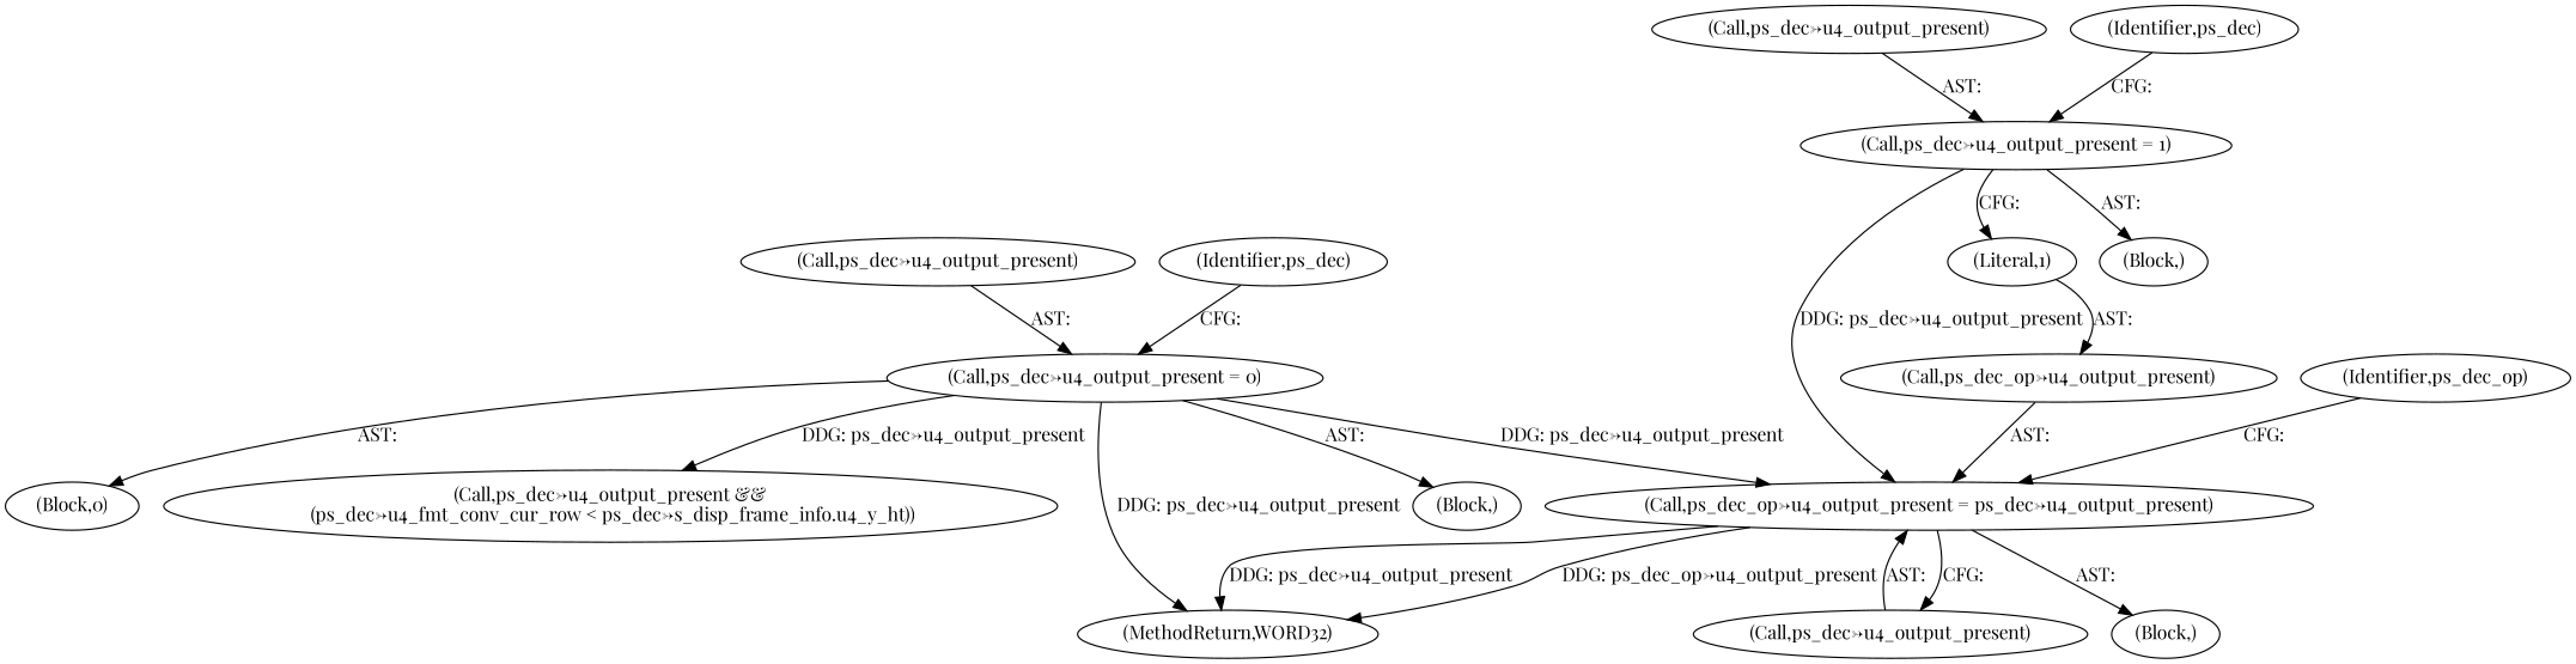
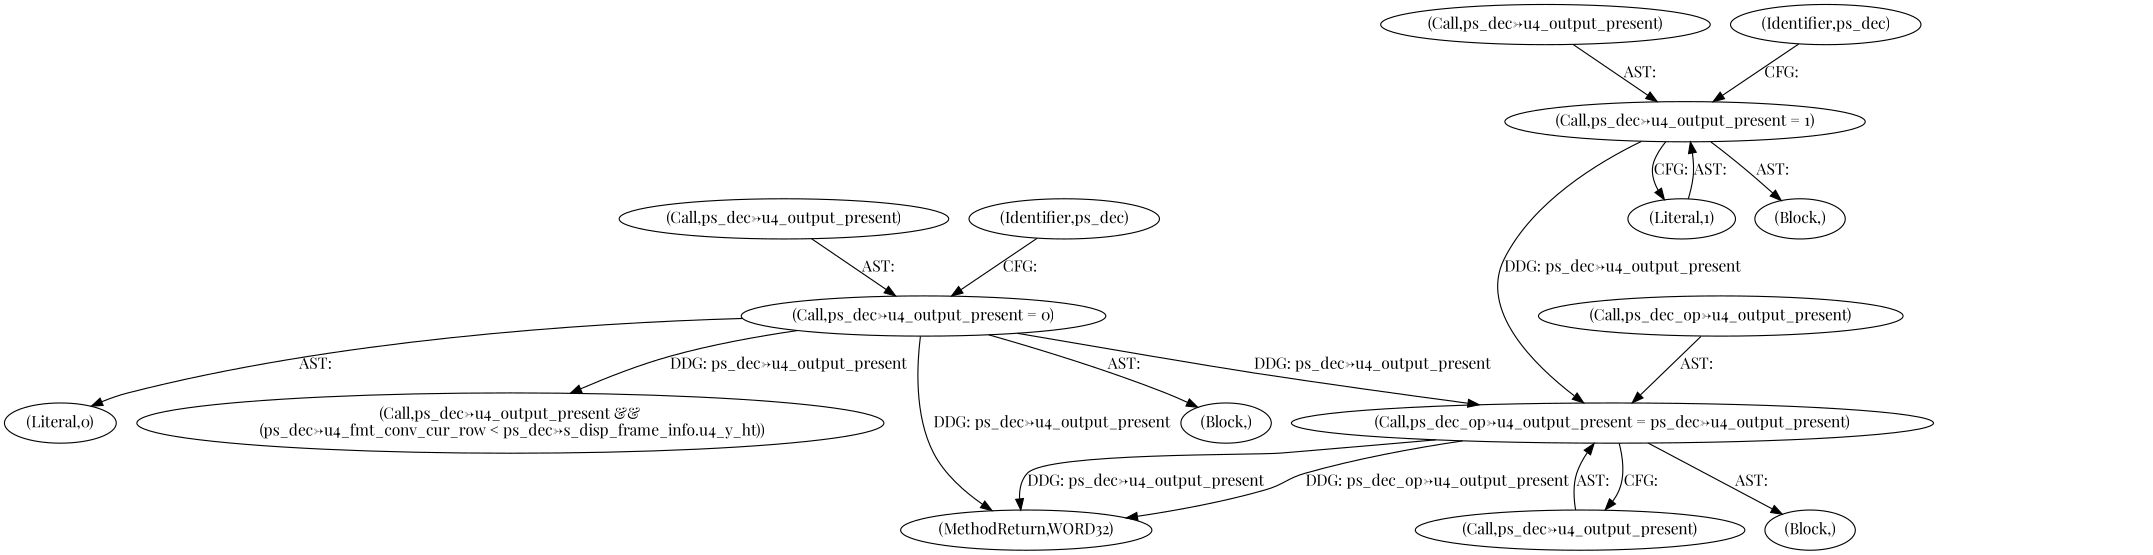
  digraph {
    fontname="Playfair Display"
    node [fontname="Playfair Display"]
    edge [fontname="Playfair Display"]
    n1 [label="(Call,ps_dec_op->u4_output_present = ps_dec->u4_output_present)"]
    n2 [label="(Call,ps_dec->u4_output_present)"]
    n3 [label="(MethodReturn,WORD32)"]
    n4 [label="(Block,)"]
    n5 [label="(Call,ps_dec->u4_output_present = 0)"]
    n6 [label="(Block,)"]
-   n7 [label="(Block,0)"]
+   n7 [label="(Literal,0)"]
    n8 [label="(Call,ps_dec->u4_output_present &&\n (ps_dec->u4_fmt_conv_cur_row < ps_dec->s_disp_frame_info.u4_y_ht))"]
    n9 [label="(Call,ps_dec->u4_output_present = 1)"]
    n10 [label="(Literal,1)"]
    n11 [label="(Block,)"]
    n12 [label="(Call,ps_dec_op->u4_output_present)"]
-   n13 [label="(Identifier,ps_dec_op)"]
    n14 [label="(Call,ps_dec->u4_output_present)"]
    n15 [label="(Call,ps_dec->u4_output_present)"]
    n16 [label="(Identifier,ps_dec)"]
    n17 [label="(Identifier,ps_dec)"]
    n1 -> n2 [label="CFG: "]
    n1 -> n3 [label="DDG: ps_dec->u4_output_present"]
    n1 -> n3 [label="DDG: ps_dec_op->u4_output_present"]
    n1 -> n4 [label="AST: "]
    n2 -> n1 [label="AST: "]
    n5 -> n1 [label="DDG: ps_dec->u4_output_present"]
    n5 -> n3 [label="DDG: ps_dec->u4_output_present"]
    n5 -> n6 [label="AST: "]
    n5 -> n7 [label="AST: "]
    n5 -> n8 [label="DDG: ps_dec->u4_output_present"]
    n9 -> n1 [label="DDG: ps_dec->u4_output_present"]
    n9 -> n10 [label="CFG: "]
    n9 -> n11 [label="AST: "]
-   n10 -> n12 [label="AST: "]
+   n10 -> n9 [label="AST: "]
    n12 -> n1 [label="AST: "]
-   n13 -> n1 [label="CFG: "]
    n14 -> n5 [label="AST: "]
    n15 -> n9 [label="AST: "]
    n16 -> n9 [label="CFG: "]
    n17 -> n5 [label="CFG: "]
  }
